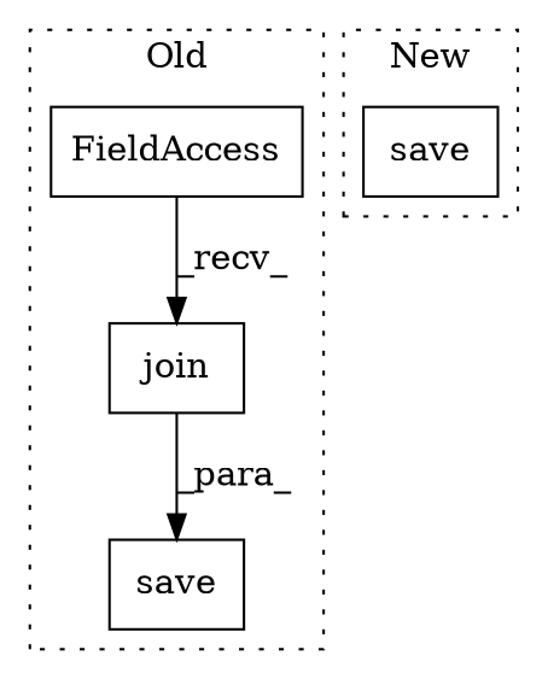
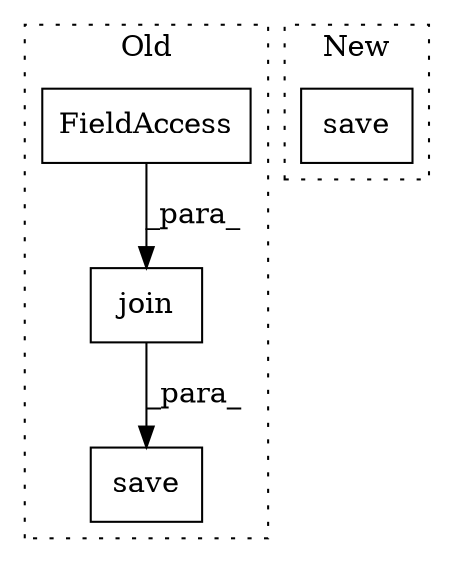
  digraph {
    node [a=32 l="5,1" shape=box]
    n1 [label=join s="7064,7102"]
    n2 [a=22 l=7 label=FieldAccess s=7056]
    n3 [label=save s="7028,7103"]
    n4 [l=6 label=save s=7811]
    subgraph cluster_1 {
      label=Old
      style=dotted
      n1
      n2
      n3
    }
    subgraph cluster_2 {
      label=New
      style=dotted
      n4
    }
    n1 -> n3 [label=_para_]
-   n2 -> n1 [label=_recv_]
+   n2 -> n1 [label=_para_]
  }
